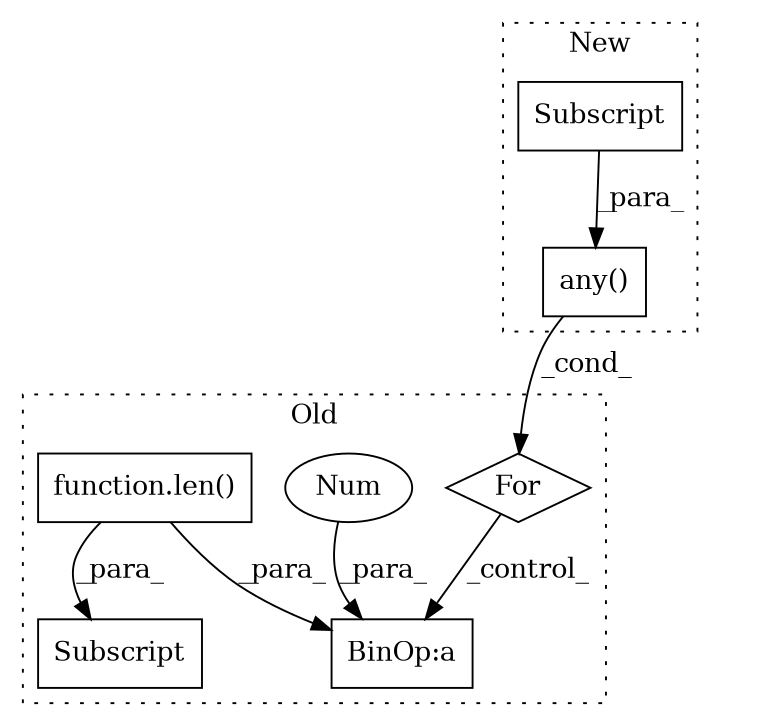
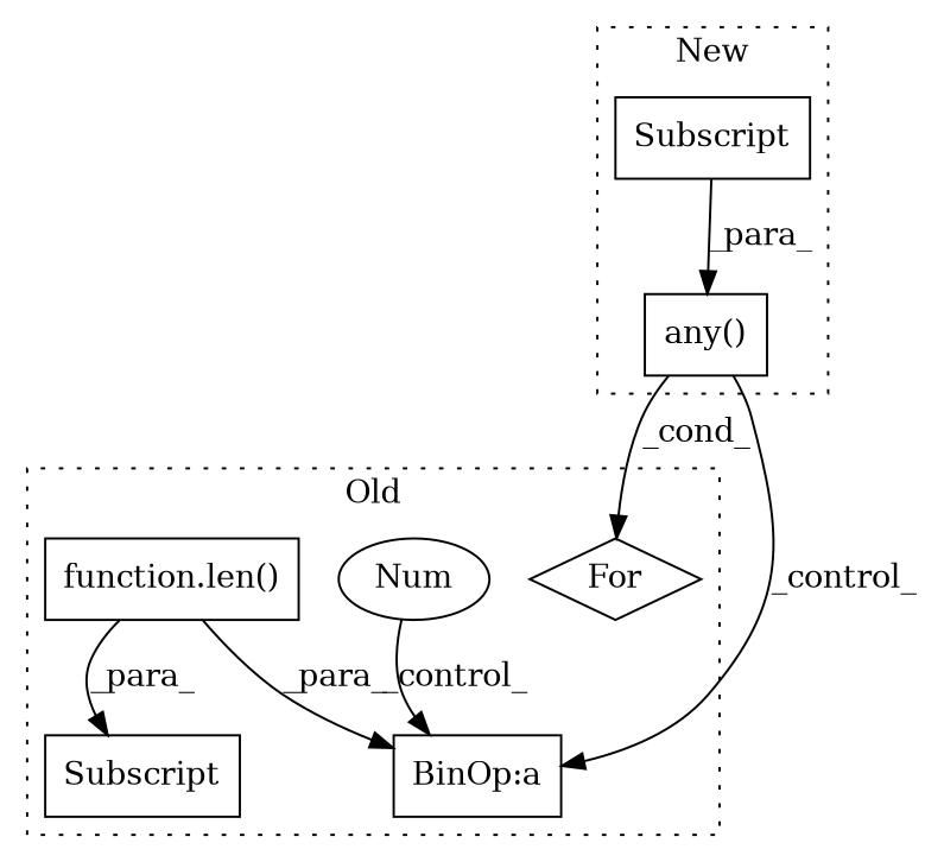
  digraph {
    node [a=75 shape=box]
    n1 [a=107 l="4,10" label=For s="4070,4109" shape=diamond]
    n2 [a=82 l=3 label="BinOp:a" s=4213]
    n3 [a=76 l=1 label=Num s=4212 shape=ellipse]
    n4 [l="4,1" label="function.len()" s="3918,3936"]
    n5 [a=63 l="26,0" label=Subscript s="4152,0"]
    n6 [l="7,1" label="any()" s="3342,3361"]
    n7 [a=63 l="12,0" label=Subscript s="3349,0"]
    subgraph cluster_1 {
      label=Old
      style=dotted
      n1
      n2
      n3
      n4
      n5
    }
    subgraph cluster_2 {
      label=New
      style=dotted
      n6
      n7
    }
-   n1 -> n2 [label=_control_]
-   n3 -> n2 [label=_para_]
+   n6 -> n2 [label=_control_]
+   n3 -> n2 [label=_control_]
    n4 -> n2 [label=_para_]
    n4 -> n5 [label=_para_]
    n6 -> n1 [label=_cond_]
    n7 -> n6 [label=_para_]
  }
